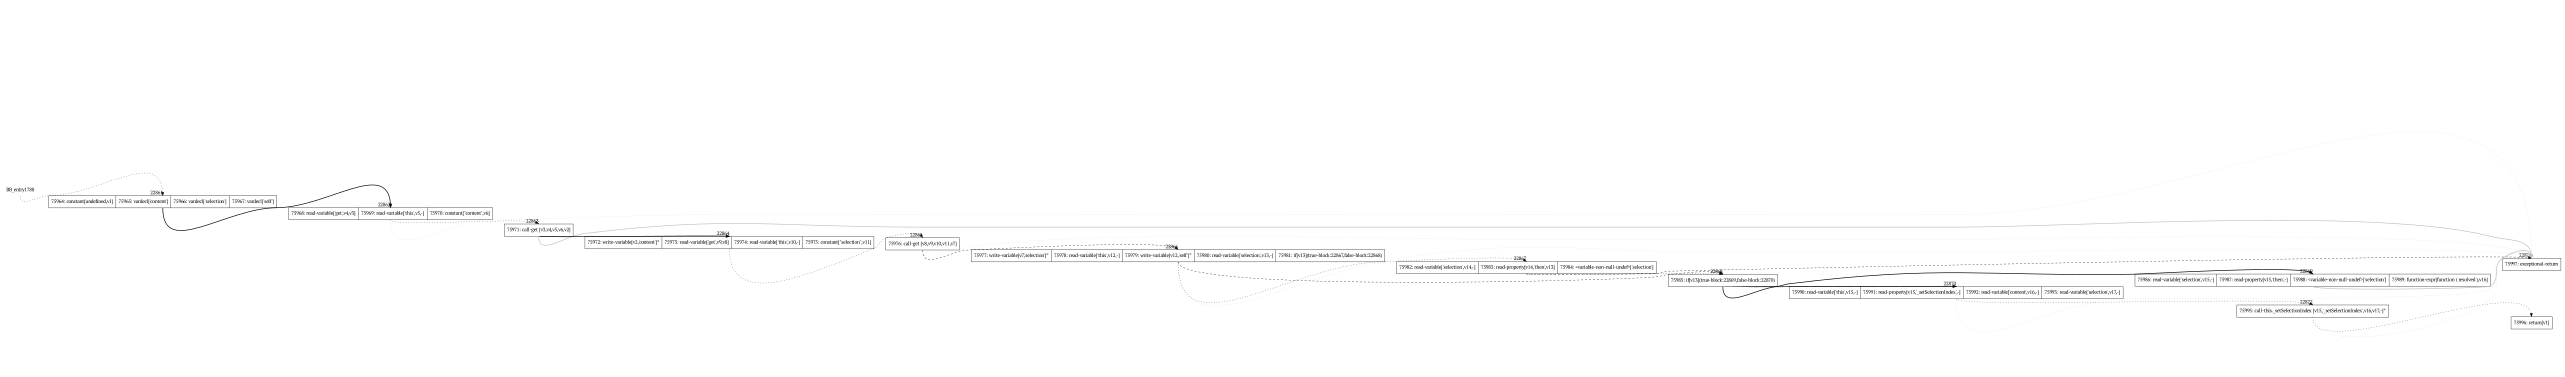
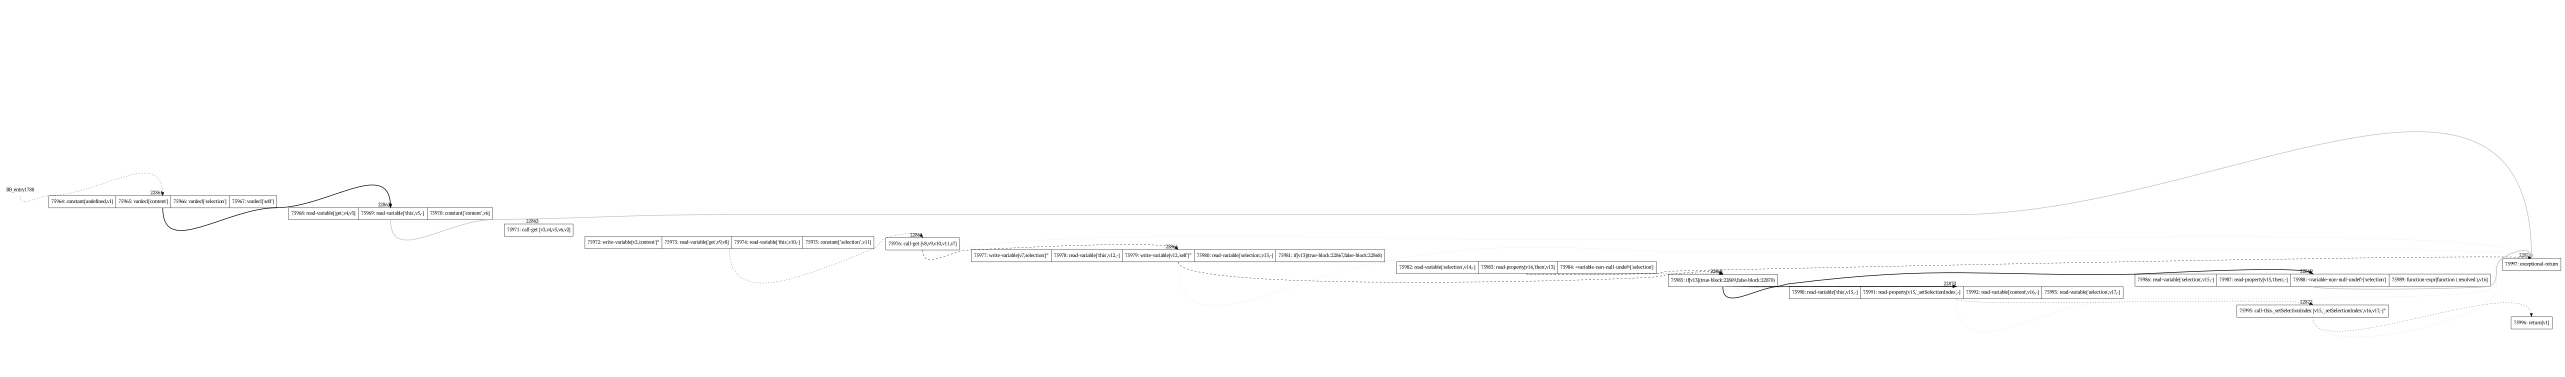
  digraph {
    fontname="PT Serif"
    rankdir=LR
    node [fontname="PT Serif" shape=record]
    edge [fontname="PT Serif" headport=n style=dotted tailport=s]
    n1 [label=BB_entry1788 shape=none]
    n2 [label="{75964: constant[undefined,v1]|75965: vardecl['content']|75966: vardecl['selection']|75967: vardecl['self']}"]
    n3 [label="{75968: read-variable['get',v4,v3]|75969: read-variable['this',v5,-]|75970: constant[\"content\",v6]}"]
    n4 [label="{75971: call-get [v3,v4,v5,v6,v2]}"]
    n5 [label="{75997: exceptional-return}"]
    n6 [label="{75972: write-variable[v2,'content']*|75973: read-variable['get',v9,v8]|75974: read-variable['this',v10,-]|75975: constant[\"selection\",v11]}"]
    n7 [label="{75976: call-get [v8,v9,v10,v11,v7]}"]
    n8 [label="{75977: write-variable[v7,'selection']*|75978: read-variable['this',v12,-]|75979: write-variable[v12,'self']*|75980: read-variable['selection',v13,-]|75981: if[v13](true-block:22867,false-block:22868)}"]
    n9 [label="{75985: if[v13](true-block:22869,false-block:22870)}"]
    n10 [label="{75982: read-variable['selection',v14,-]|75983: read-property[v14,'then',v13]|75984: \<variable-non-null-undef\>['selection']}"]
    n11 [label="{75986: read-variable['selection',v15,-]|75987: read-property[v15,'then',-]|75988: \<variable-non-null-undef\>['selection']|75989: function-expr[function ( resolved ),v16]}"]
    n12 [label="{75990: read-variable['this',v15,-]|75991: read-property[v15,'_setSelectionIndex',-]|75992: read-variable['content',v16,-]|75993: read-variable['selection',v17,-]}"]
    n13 [label="{75995: call-this._setSelectionIndex [v15,'_setSelectionIndex',v16,v17,-]*}"]
    n14 [label="{75996: return[v1]}"]
    n1 -> n2 [headlabel="    22861"]
    n2 -> n3 [headlabel="      22862" style=bold]
-   n3 -> n4 [headlabel="      22863"]
-   n3 -> n5 [color=gray headlabel="      22874"]
-   n4 -> n5 [color=gray style=bold]
-   n4 -> n6 [headlabel="      22864" style=bold]
+   n3 -> n4 [headlabel="      22863" color=gray]
+   n3 -> n5 [color=gray headlabel="      22874" style=bold]
    n6 -> n7 [headlabel="      22865"]
    n7 -> n5 [color=gray]
    n7 -> n8 [headlabel="      22866" style=dashed]
    n8 -> n5 [color=gray]
    n8 -> n9 [headlabel="      22868" style=dashed]
-   n8 -> n10 [headlabel="      22867"]
    n9 -> n11 [headlabel="      22869" style=bold]
    n9 -> n12 [headlabel="      22870" style=bold]
    n10 -> n5 [color=black style=dashed]
    n10 -> n9
    n11 -> n5 [color=gray style=bold]
    n12 -> n5 [color=gray]
    n12 -> n13 [headlabel="      22872"]
    n13 -> n5 [color=gray]
    n13 -> n14
  }
